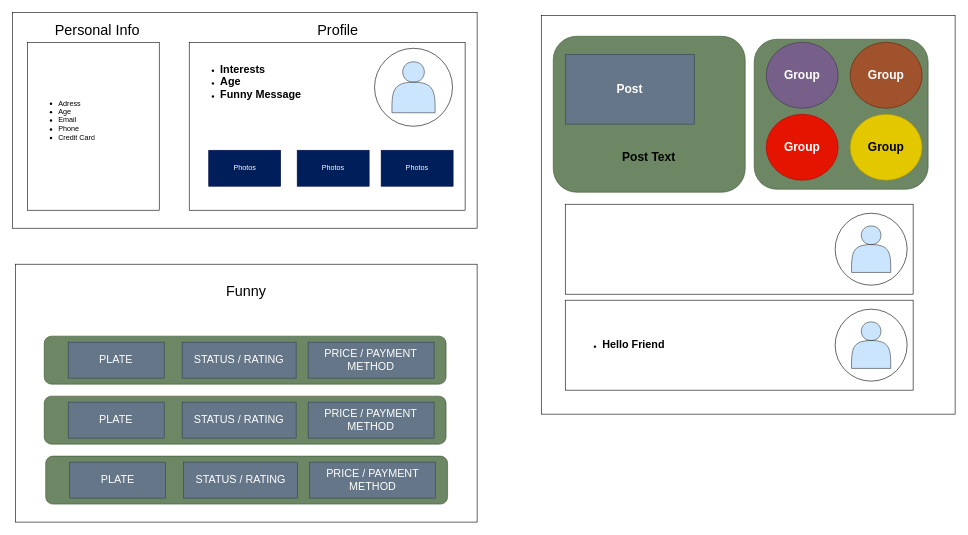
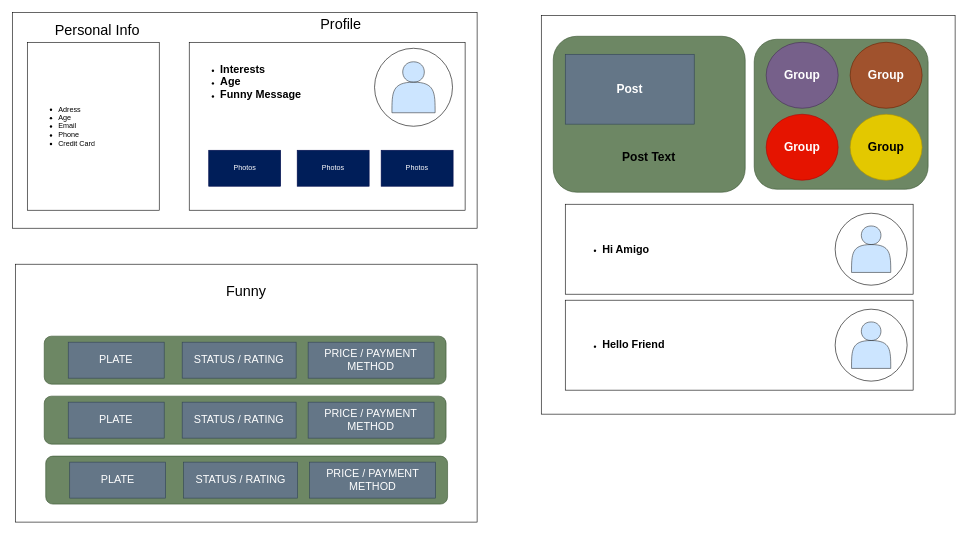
  <mxCell id="0" />
  <mxCell id="1" parent="0" />
  <mxCell id="2" value="" style="whiteSpace=wrap;html=1;" parent="1" vertex="1"><mxGeometry x="20" y="20" width="775" height="360" as="geometry" /></mxCell>
  <mxCell id="3" value="" style="whiteSpace=wrap;html=1;" parent="1" vertex="1"><mxGeometry x="45" y="70" width="220" height="280" as="geometry" /></mxCell>
- <mxCell id="4" value="&lt;ul&gt;&lt;li&gt;&lt;span&gt;Adress&lt;/span&gt;&lt;/li&gt;&lt;li&gt;&lt;span&gt;Age&lt;/span&gt;&lt;br&gt;&lt;/li&gt;&lt;li&gt;Email&lt;/li&gt;&lt;li&gt;Phone&lt;/li&gt;&lt;li&gt;Credit Card&lt;/li&gt;&lt;/ul&gt;" style="text;strokeColor=none;fillColor=none;html=1;whiteSpace=wrap;verticalAlign=middle;overflow=hidden;" parent="1" vertex="1"><mxGeometry x="55" y="80" width="200" height="240" as="geometry" /></mxCell>
+ <mxCell id="4" value="&lt;ul&gt;&lt;li&gt;&lt;span&gt;Adress&lt;/span&gt;&lt;/li&gt;&lt;li&gt;&lt;span&gt;Age&lt;/span&gt;&lt;br&gt;&lt;/li&gt;&lt;li&gt;Email&lt;/li&gt;&lt;li&gt;Phone&lt;/li&gt;&lt;li&gt;Credit Card&lt;/li&gt;&lt;/ul&gt;" style="text;strokeColor=none;fillColor=none;html=1;whiteSpace=wrap;verticalAlign=middle;overflow=hidden;" parent="1" vertex="1"><mxGeometry x="55" y="90" width="200" height="240" as="geometry" /></mxCell>
  <mxCell id="5" value="" style="group" parent="1" vertex="1" connectable="0"><mxGeometry x="25" y="440" width="770" height="430" as="geometry" /></mxCell>
  <mxCell id="6" value="" style="whiteSpace=wrap;html=1;" parent="5" vertex="1"><mxGeometry width="770" height="430" as="geometry" /></mxCell>
  <mxCell id="7" value="&lt;font style=&quot;font-size: 24px&quot;&gt;Funny&lt;/font&gt;" style="text;html=1;strokeColor=none;fillColor=none;align=center;verticalAlign=middle;whiteSpace=wrap;rounded=0;fontSize=18;" parent="5" vertex="1"><mxGeometry x="342.25" y="30" width="85.5" height="30" as="geometry" /></mxCell>
  <mxCell id="8" value="" style="group" parent="5" vertex="1" connectable="0"><mxGeometry x="48.25" y="120" width="670" height="80" as="geometry" /></mxCell>
  <mxCell id="9" value="" style="rounded=1;whiteSpace=wrap;html=1;fontSize=18;strokeColor=#3A5431;fillColor=#6d8764;fontColor=#ffffff;" parent="8" vertex="1"><mxGeometry width="670" height="80" as="geometry" /></mxCell>
  <mxCell id="10" value="PLATE" style="rounded=0;whiteSpace=wrap;html=1;fontSize=18;strokeColor=#314354;fillColor=#647687;fontColor=#ffffff;" parent="8" vertex="1"><mxGeometry x="40" y="10" width="160" height="60" as="geometry" /></mxCell>
  <mxCell id="11" value="STATUS / RATING" style="rounded=0;whiteSpace=wrap;html=1;fontSize=18;strokeColor=#314354;fillColor=#647687;fontColor=#ffffff;" parent="8" vertex="1"><mxGeometry x="230" y="10" width="190" height="60" as="geometry" /></mxCell>
  <mxCell id="12" value="PRICE / PAYMENT METHOD" style="rounded=0;whiteSpace=wrap;html=1;fontSize=18;strokeColor=#314354;fillColor=#647687;fontColor=#ffffff;" parent="8" vertex="1"><mxGeometry x="440" y="10" width="210" height="60" as="geometry" /></mxCell>
  <mxCell id="13" value="" style="group" parent="5" vertex="1" connectable="0"><mxGeometry x="48.25" y="220" width="670" height="80" as="geometry" /></mxCell>
  <mxCell id="14" value="" style="rounded=1;whiteSpace=wrap;html=1;fontSize=18;strokeColor=#3A5431;fillColor=#6d8764;fontColor=#ffffff;" parent="13" vertex="1"><mxGeometry width="670" height="80" as="geometry" /></mxCell>
  <mxCell id="15" value="PLATE" style="rounded=0;whiteSpace=wrap;html=1;fontSize=18;strokeColor=#314354;fillColor=#647687;fontColor=#ffffff;" parent="13" vertex="1"><mxGeometry x="40" y="10" width="160" height="60" as="geometry" /></mxCell>
  <mxCell id="16" value="STATUS / RATING" style="rounded=0;whiteSpace=wrap;html=1;fontSize=18;strokeColor=#314354;fillColor=#647687;fontColor=#ffffff;" parent="13" vertex="1"><mxGeometry x="230" y="10" width="190" height="60" as="geometry" /></mxCell>
  <mxCell id="17" value="PRICE / PAYMENT METHOD" style="rounded=0;whiteSpace=wrap;html=1;fontSize=18;strokeColor=#314354;fillColor=#647687;fontColor=#ffffff;" parent="13" vertex="1"><mxGeometry x="440" y="10" width="210" height="60" as="geometry" /></mxCell>
  <mxCell id="18" value="" style="group" parent="5" vertex="1" connectable="0"><mxGeometry x="50.75" y="320" width="670" height="80" as="geometry" /></mxCell>
  <mxCell id="19" value="" style="rounded=1;whiteSpace=wrap;html=1;fontSize=18;strokeColor=#3A5431;fillColor=#6d8764;fontColor=#ffffff;" parent="18" vertex="1"><mxGeometry width="670" height="80" as="geometry" /></mxCell>
  <mxCell id="20" value="PLATE" style="rounded=0;whiteSpace=wrap;html=1;fontSize=18;strokeColor=#314354;fillColor=#647687;fontColor=#ffffff;" parent="18" vertex="1"><mxGeometry x="40" y="10" width="160" height="60" as="geometry" /></mxCell>
  <mxCell id="21" value="STATUS / RATING" style="rounded=0;whiteSpace=wrap;html=1;fontSize=18;strokeColor=#314354;fillColor=#647687;fontColor=#ffffff;" parent="18" vertex="1"><mxGeometry x="230" y="10" width="190" height="60" as="geometry" /></mxCell>
  <mxCell id="22" value="PRICE / PAYMENT METHOD" style="rounded=0;whiteSpace=wrap;html=1;fontSize=18;strokeColor=#314354;fillColor=#647687;fontColor=#ffffff;" parent="18" vertex="1"><mxGeometry x="440" y="10" width="210" height="60" as="geometry" /></mxCell>
  <mxCell id="23" value="" style="whiteSpace=wrap;html=1;" parent="1" vertex="1"><mxGeometry x="902" y="25" width="690" height="665" as="geometry" /></mxCell>
- <mxCell id="24" value="&lt;font style=&quot;font-size: 24px&quot;&gt;Profile&lt;/font&gt;" style="text;html=1;strokeColor=none;fillColor=none;align=center;verticalAlign=middle;whiteSpace=wrap;rounded=0;fontSize=18;" parent="1" vertex="1"><mxGeometry x="519.5" y="35" width="85.5" height="30" as="geometry" /></mxCell>
+ <mxCell id="24" value="&lt;font style=&quot;font-size: 24px&quot;&gt;Profile&lt;/font&gt;" style="text;html=1;strokeColor=none;fillColor=none;align=center;verticalAlign=middle;whiteSpace=wrap;rounded=0;fontSize=18;" parent="1" vertex="1"><mxGeometry x="524.5" y="25" width="85.5" height="30" as="geometry" /></mxCell>
  <mxCell id="25" value="&lt;font style=&quot;font-size: 24px&quot;&gt;Personal Info&lt;/font&gt;" style="text;html=1;strokeColor=none;fillColor=none;align=center;verticalAlign=middle;whiteSpace=wrap;rounded=0;fontSize=18;" parent="1" vertex="1"><mxGeometry x="82" y="35" width="159.75" height="30" as="geometry" /></mxCell>
  <mxCell id="26" value="" style="group" parent="1" vertex="1" connectable="0"><mxGeometry x="922" y="80" width="320" height="240" as="geometry" /></mxCell>
  <mxCell id="27" value="" style="rounded=1;whiteSpace=wrap;html=1;fontSize=18;strokeColor=#3A5431;fillColor=#6d8764;fontColor=#ffffff;" parent="26" vertex="1"><mxGeometry y="-20" width="320" height="260" as="geometry" /></mxCell>
  <mxCell id="28" value="&lt;font style=&quot;font-size: 20px&quot;&gt;&lt;b&gt;Post&lt;/b&gt;&lt;/font&gt;" style="rounded=0;whiteSpace=wrap;html=1;fontSize=18;strokeColor=#314354;fillColor=#647687;fontColor=#ffffff;" parent="26" vertex="1"><mxGeometry x="20" y="10" width="215" height="116.47" as="geometry" /></mxCell>
  <mxCell id="29" value="&lt;font style=&quot;font-size: 20px&quot;&gt;&lt;b&gt;Post Text&lt;/b&gt;&lt;/font&gt;" style="text;html=1;strokeColor=none;fillColor=none;align=center;verticalAlign=middle;whiteSpace=wrap;rounded=0;fontSize=24;" parent="26" vertex="1"><mxGeometry x="33.427" y="169.996" width="253.134" height="21.176" as="geometry" /></mxCell>
  <mxCell id="30" value="" style="group" parent="1" vertex="1" connectable="0"><mxGeometry x="315" y="70" width="460" height="280" as="geometry" /></mxCell>
  <mxCell id="31" value="" style="whiteSpace=wrap;html=1;" parent="30" vertex="1"><mxGeometry width="460" height="280" as="geometry" /></mxCell>
  <mxCell id="32" value="&lt;ul&gt;&lt;li&gt;&lt;font style=&quot;font-size: 18px&quot;&gt;&lt;b&gt;Interests&lt;/b&gt;&lt;/font&gt;&lt;/li&gt;&lt;li&gt;&lt;font style=&quot;font-size: 18px&quot;&gt;&lt;b&gt;Age&lt;/b&gt;&lt;/font&gt;&lt;/li&gt;&lt;li&gt;&lt;font style=&quot;font-size: 18px&quot;&gt;&lt;b&gt;Funny Message&lt;/b&gt;&lt;/font&gt;&lt;/li&gt;&lt;/ul&gt;" style="text;strokeColor=none;fillColor=none;html=1;whiteSpace=wrap;verticalAlign=middle;overflow=hidden;" parent="30" vertex="1"><mxGeometry x="10" y="20" width="280" height="90" as="geometry" /></mxCell>
  <mxCell id="33" value="" style="group" parent="30" vertex="1" connectable="0"><mxGeometry x="320" y="10" width="130" height="130" as="geometry" /></mxCell>
  <mxCell id="34" value="" style="group" parent="33" vertex="1" connectable="0"><mxGeometry x="-11" width="130" height="130" as="geometry" /></mxCell>
  <mxCell id="35" value="" style="ellipse;whiteSpace=wrap;html=1;aspect=fixed;" parent="34" vertex="1"><mxGeometry width="130" height="130" as="geometry" /></mxCell>
  <mxCell id="36" value="" style="shape=actor;whiteSpace=wrap;html=1;fontSize=18;strokeColor=#36393d;fillColor=#cce5ff;" parent="34" vertex="1"><mxGeometry x="29" y="22.5" width="72" height="85" as="geometry" /></mxCell>
  <mxCell id="37" value="Photos" style="rounded=0;whiteSpace=wrap;html=1;fillColor=#001E59;strokeColor=#000C4D;fontColor=#ffffff;" parent="30" vertex="1"><mxGeometry x="32.5" y="180" width="120" height="60" as="geometry" /></mxCell>
  <mxCell id="38" value="Photos" style="rounded=0;whiteSpace=wrap;html=1;fillColor=#001E59;strokeColor=#000C4D;fontColor=#ffffff;" parent="30" vertex="1"><mxGeometry x="180" y="180" width="120" height="60" as="geometry" /></mxCell>
  <mxCell id="39" value="Photos" style="rounded=0;whiteSpace=wrap;html=1;fillColor=#001E59;strokeColor=#000C4D;fontColor=#ffffff;" parent="30" vertex="1"><mxGeometry x="320" y="180" width="120" height="60" as="geometry" /></mxCell>
  <mxCell id="40" value="" style="group" parent="1" vertex="1" connectable="0"><mxGeometry x="942" y="500" width="580" height="150" as="geometry" /></mxCell>
  <mxCell id="41" value="" style="whiteSpace=wrap;html=1;" parent="40" vertex="1"><mxGeometry width="580" height="150" as="geometry" /></mxCell>
  <mxCell id="42" value="&lt;ul&gt;&lt;li&gt;&lt;font style=&quot;font-size: 18px&quot;&gt;&lt;b&gt;Hello Friend&lt;/b&gt;&lt;/font&gt;&lt;/li&gt;&lt;/ul&gt;" style="text;strokeColor=none;fillColor=none;html=1;whiteSpace=wrap;verticalAlign=middle;overflow=hidden;" parent="40" vertex="1"><mxGeometry x="19.999" y="41.25" width="353.043" height="67.5" as="geometry" /></mxCell>
  <mxCell id="43" value="" style="group" parent="40" vertex="1" connectable="0"><mxGeometry x="449.999" y="15" width="120" height="120" as="geometry" /></mxCell>
  <mxCell id="44" value="" style="ellipse;whiteSpace=wrap;html=1;aspect=fixed;" parent="43" vertex="1"><mxGeometry width="120" height="120" as="geometry" /></mxCell>
  <mxCell id="45" value="" style="shape=actor;whiteSpace=wrap;html=1;fontSize=18;strokeColor=#36393d;fillColor=#cce5ff;" parent="43" vertex="1"><mxGeometry x="27.31" y="21.25" width="65.39" height="77.5" as="geometry" /></mxCell>
  <mxCell id="46" value="" style="group" parent="1" vertex="1" connectable="0"><mxGeometry x="1257" y="65" width="290" height="250" as="geometry" /></mxCell>
  <mxCell id="47" value="" style="rounded=1;whiteSpace=wrap;html=1;fontSize=18;strokeColor=#3A5431;fillColor=#6d8764;fontColor=#ffffff;" parent="46" vertex="1"><mxGeometry width="290" height="250" as="geometry" /></mxCell>
  <mxCell id="48" value="&lt;b&gt;&lt;font style=&quot;font-size: 20px&quot;&gt;Group&lt;/font&gt;&lt;/b&gt;" style="ellipse;whiteSpace=wrap;html=1;fontSize=18;strokeColor=#6D1F00;fillColor=#a0522d;fontColor=#ffffff;" parent="46" vertex="1"><mxGeometry x="160" y="5" width="120" height="110" as="geometry" /></mxCell>
  <mxCell id="49" value="&lt;b&gt;&lt;font style=&quot;font-size: 20px&quot;&gt;Group&lt;/font&gt;&lt;/b&gt;" style="ellipse;whiteSpace=wrap;html=1;fontSize=18;strokeColor=#432D57;fillColor=#76608a;fontColor=#ffffff;" parent="46" vertex="1"><mxGeometry x="20" y="5" width="120" height="110" as="geometry" /></mxCell>
  <mxCell id="50" value="&lt;b&gt;&lt;font style=&quot;font-size: 20px&quot;&gt;Group&lt;/font&gt;&lt;/b&gt;" style="ellipse;whiteSpace=wrap;html=1;fontSize=18;strokeColor=#B20000;fillColor=#e51400;fontColor=#ffffff;" parent="46" vertex="1"><mxGeometry x="20" y="125" width="120" height="110" as="geometry" /></mxCell>
  <mxCell id="51" value="&lt;b&gt;&lt;font style=&quot;font-size: 20px&quot;&gt;Group&lt;/font&gt;&lt;/b&gt;" style="ellipse;whiteSpace=wrap;html=1;fontSize=18;strokeColor=#B09500;fillColor=#e3c800;fontColor=#000000;" parent="46" vertex="1"><mxGeometry x="160" y="125" width="120" height="110" as="geometry" /></mxCell>
  <mxCell id="52" value="" style="group" vertex="1" connectable="0" parent="1"><mxGeometry x="942" y="340" width="580" height="150" as="geometry" /></mxCell>
  <mxCell id="53" value="" style="whiteSpace=wrap;html=1;" vertex="1" parent="52"><mxGeometry width="580" height="150" as="geometry" /></mxCell>
+ <mxCell id="54" value="&lt;ul&gt;&lt;li&gt;&lt;font style=&quot;font-size: 18px&quot;&gt;&lt;b&gt;Hi Amigo&lt;/b&gt;&lt;/font&gt;&lt;/li&gt;&lt;/ul&gt;" style="text;strokeColor=none;fillColor=none;html=1;whiteSpace=wrap;verticalAlign=middle;overflow=hidden;" vertex="1" parent="52"><mxGeometry x="19.999" y="41.25" width="353.043" height="67.5" as="geometry" /></mxCell>
  <mxCell id="55" value="" style="group" vertex="1" connectable="0" parent="52"><mxGeometry x="449.999" y="15" width="120" height="120" as="geometry" /></mxCell>
  <mxCell id="56" value="" style="ellipse;whiteSpace=wrap;html=1;aspect=fixed;" vertex="1" parent="55"><mxGeometry width="120" height="120" as="geometry" /></mxCell>
  <mxCell id="57" value="" style="shape=actor;whiteSpace=wrap;html=1;fontSize=18;strokeColor=#36393d;fillColor=#cce5ff;" vertex="1" parent="55"><mxGeometry x="27.31" y="21.25" width="65.39" height="77.5" as="geometry" /></mxCell>
